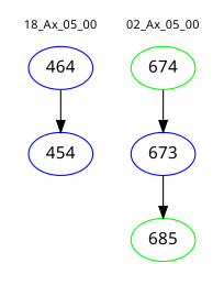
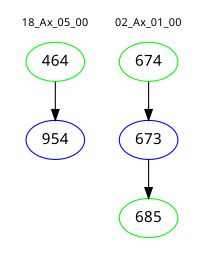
  digraph {
    fontname="Noto Sans"
    node [color=green fontname="Noto Sans"]
    edge [color=black fontname="Noto Sans"]
-   n1 [color=blue label=464]
-   n2 [color=blue label=454]
+   n1 [label=464]
+   n2 [color=blue label=954]
    n3 [label=674]
    n4 [color=blue label=673]
    n5 [label=685]
    subgraph cluster_1 {
      color=white
      fontsize=10
      label="18_Ax_05_00"
      n1
      n2
    }
    subgraph cluster_2 {
      color=white
      fontsize=10
-     label="02_Ax_05_00"
+     label="02_Ax_01_00"
      n3
      n4
      n5
    }
    n1 -> n2
    n3 -> n4
    n4 -> n5
  }
